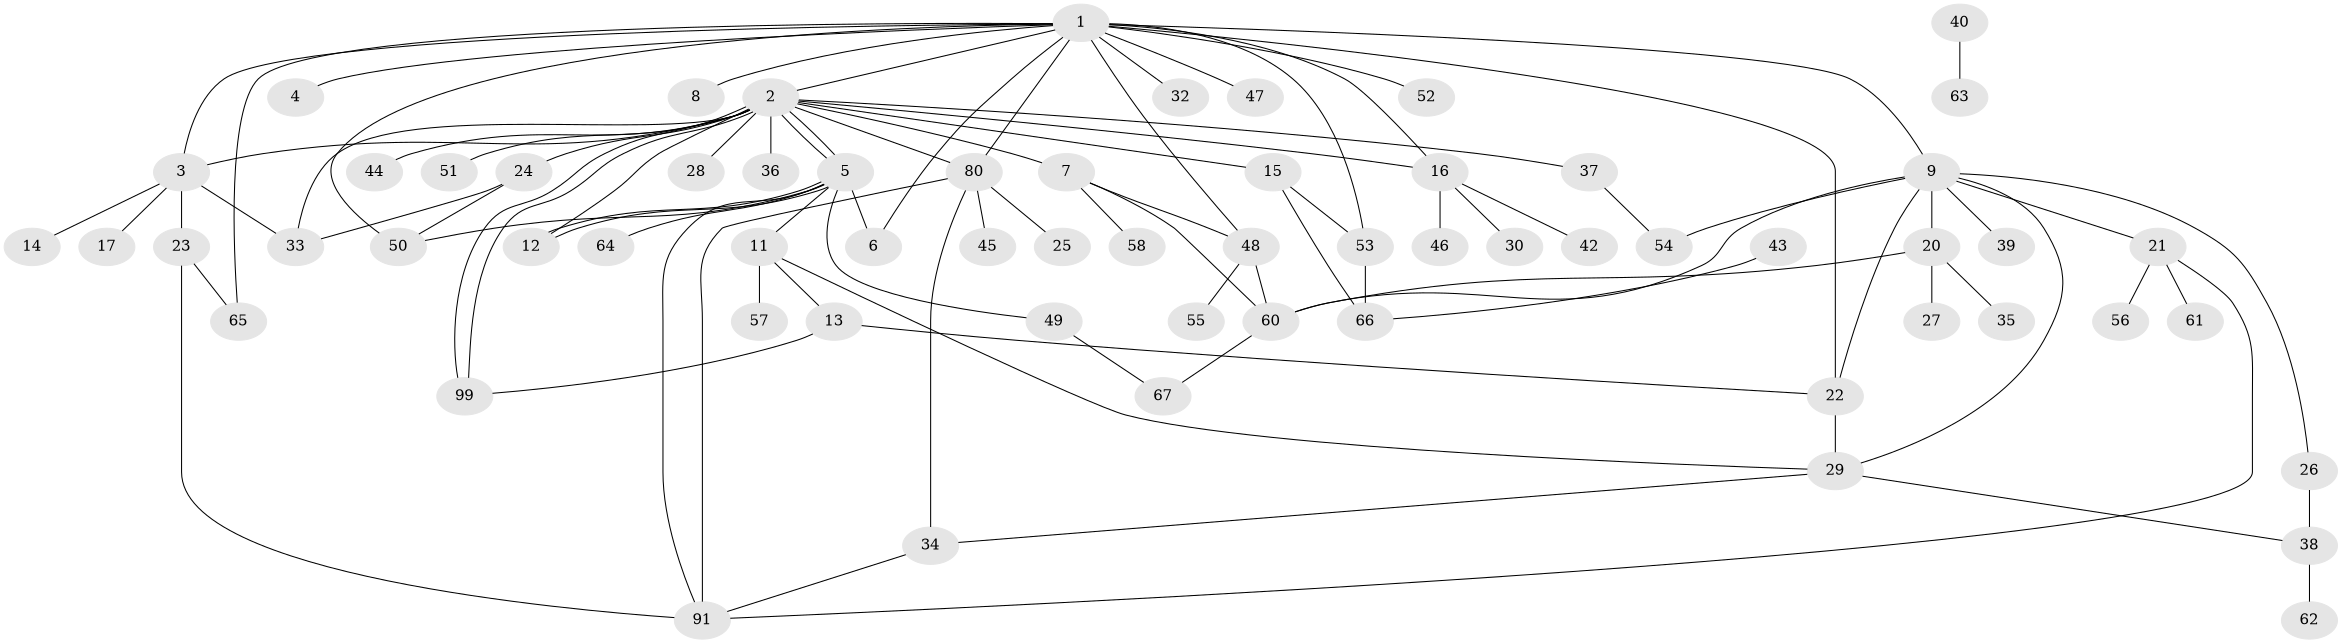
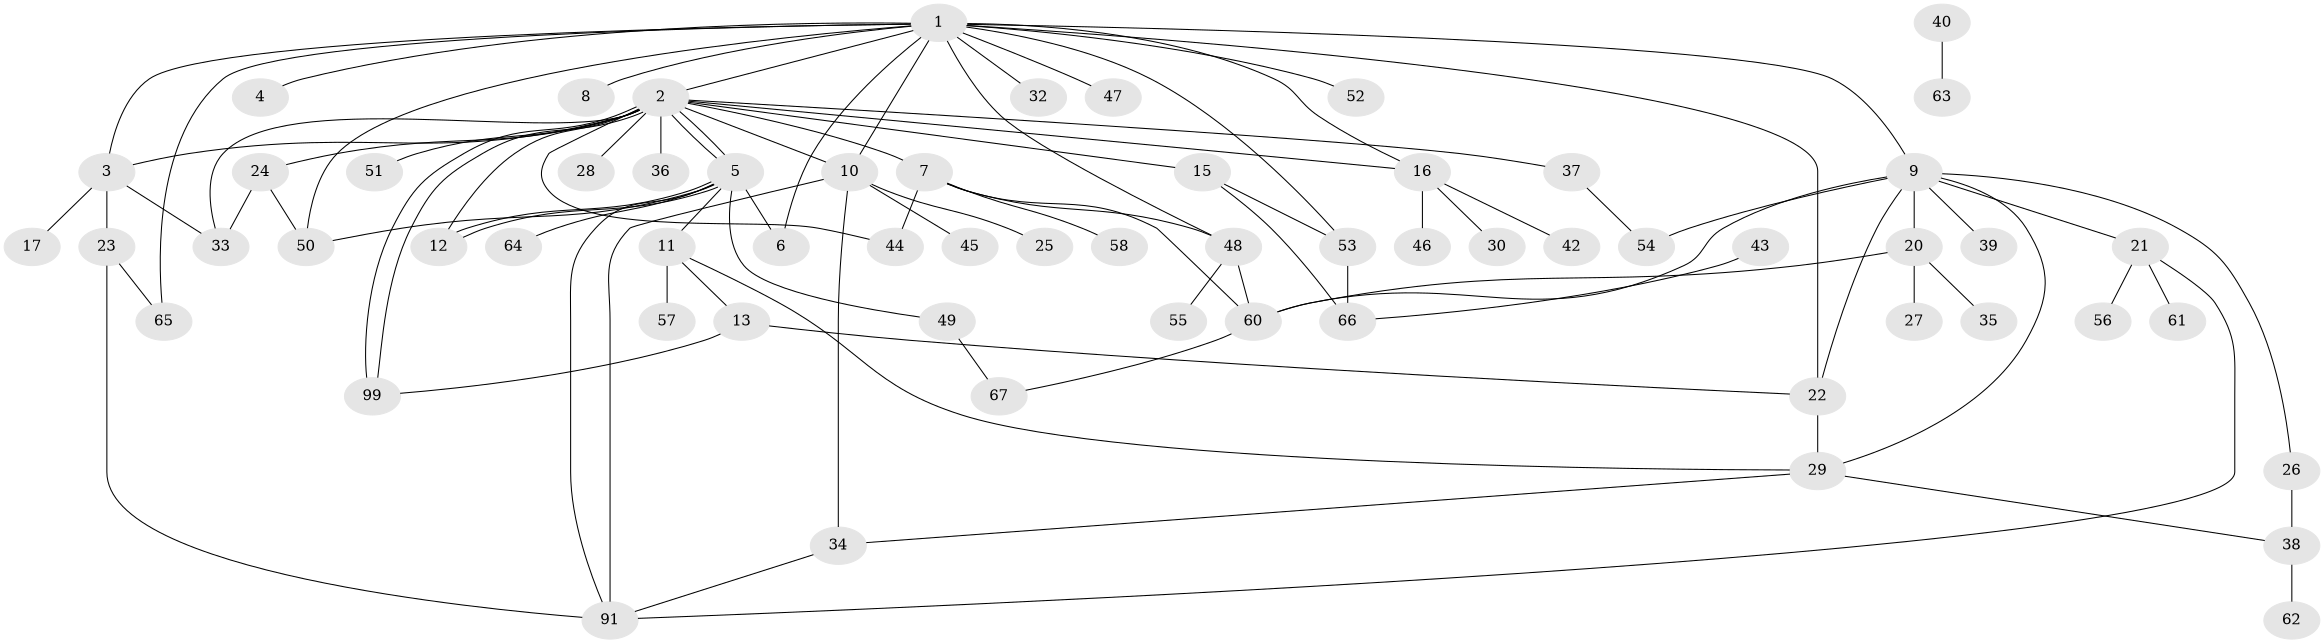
  graph {
    node [color=gray90 style=filled]
    1
    2
    3
    4
    6
    8
    9
-   10 [label=80]
+   10
    16
    22
    32
    47
    48
    50
    52
    53
    65
    5
    7
    12
    15
    24
    28
    33
    36
    37
    44
    51
    n29 [label=99]
-   14
    17
    23
    60
    20
    21
    26
    29
    39
    54
    n40 [label=91]
    25
    34
    45
    30
    42
    46
    55
    66
    11
    49
    64
    58
    13
    57
    67
    27
    35
    56
    61
    38
    43
    62
    40
    63
    1 -- 2
    1 -- 3
    1 -- 4
    1 -- 6
    1 -- 8
    1 -- 9
    1 -- 10
    1 -- 16
    1 -- 22
    1 -- 32
    1 -- 47
    1 -- 48
    1 -- 50
    1 -- 52
    1 -- 53
    1 -- 65
    2 -- 3
    2 -- 10
    2 -- 16
    2 -- 5
    2 -- 5
    2 -- 7
    2 -- 12
    2 -- 15
    2 -- 24
    2 -- 28
    2 -- 33
    2 -- 36
    2 -- 37
    2 -- 44
    2 -- 51
    2 -- n29
    2 -- n29
    3 -- 33
-   3 -- 14
    3 -- 17
    3 -- 23
    9 -- 22
    9 -- 60
    9 -- 20
    9 -- 21
    9 -- 26
    9 -- 29
    9 -- 39
    9 -- 54
    10 -- n40
    10 -- 25
    10 -- 34
    10 -- 45
    16 -- 30
    16 -- 42
    16 -- 46
    22 -- 29
    48 -- 60
    48 -- 55
    53 -- 66
    5 -- 6
    5 -- 50
    5 -- 12
    5 -- 12
    5 -- n40
    5 -- 11
    5 -- 49
    5 -- 64
    7 -- 48
+   7 -- 44
    7 -- 60
    7 -- 58
    15 -- 53
    15 -- 66
    24 -- 50
    24 -- 33
    37 -- 54
    23 -- 65
    23 -- n40
    60 -- 67
    20 -- 60
    20 -- 27
    20 -- 35
    21 -- n40
    21 -- 56
    21 -- 61
    26 -- 38
    29 -- 34
    29 -- 38
    34 -- n40
    11 -- 29
    11 -- 13
    11 -- 57
    49 -- 67
    13 -- 22
    13 -- n29
    38 -- 62
    43 -- 66
    40 -- 63
  }
